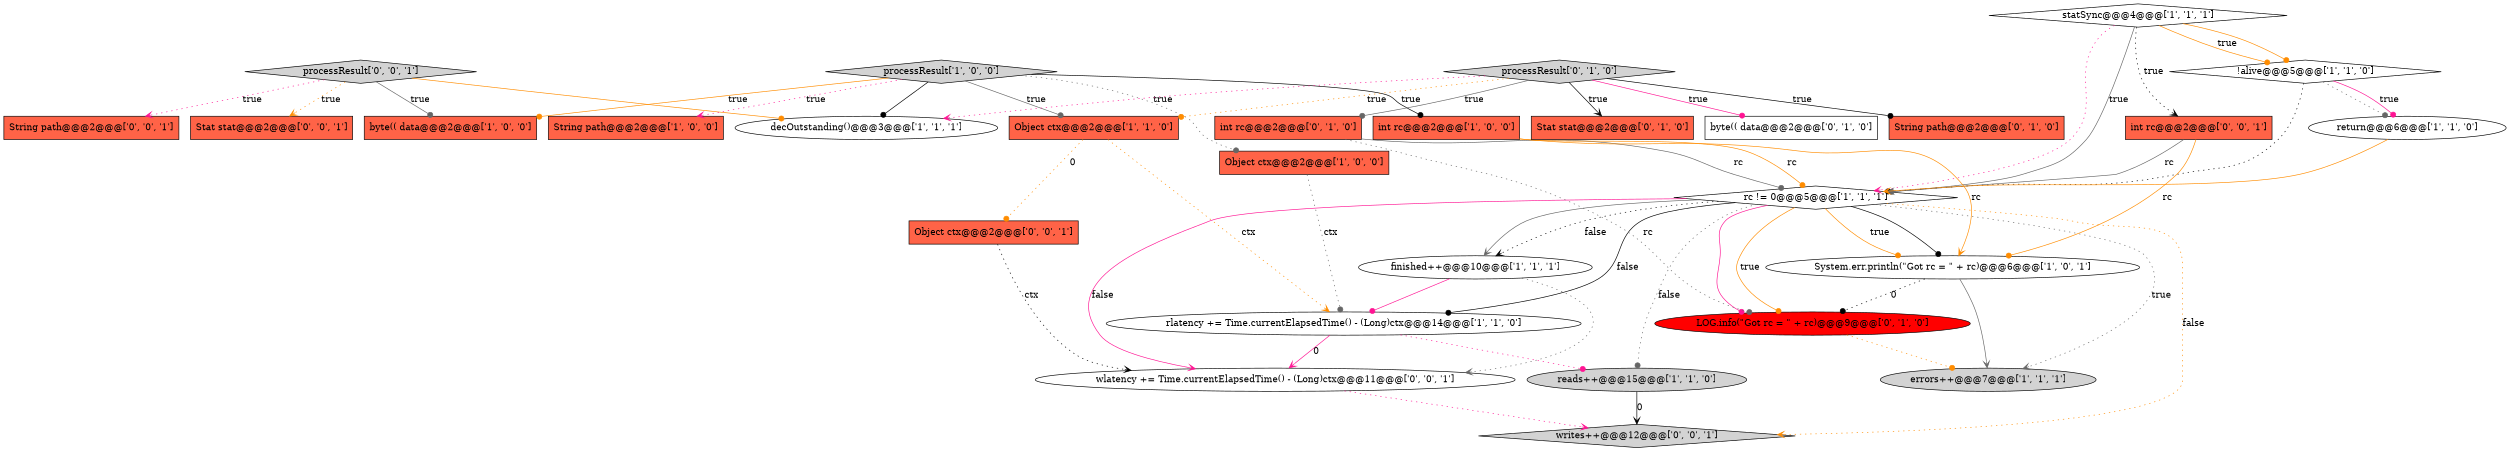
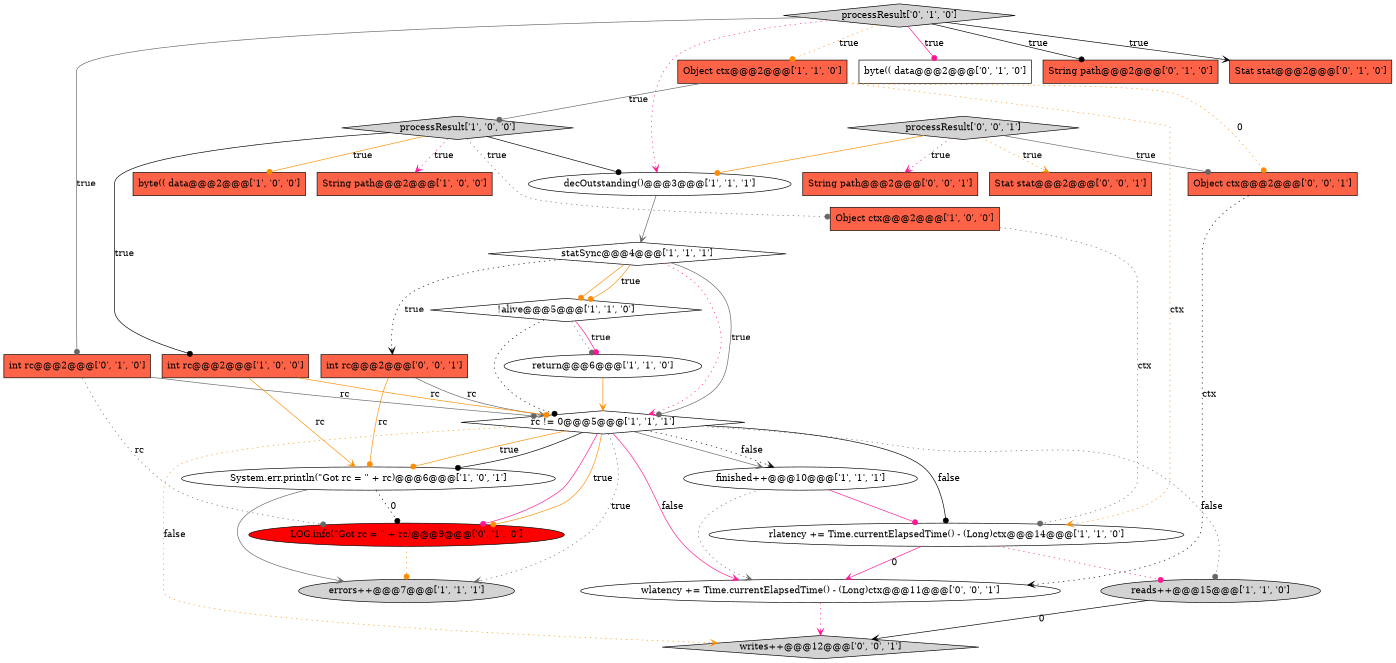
  digraph {
    node [fillcolor=tomato shape=box style=filled]
    edge [arrowhead=dot color=gray40 style=solid]
    n1 [label="String path@@@2@@@['0', '0', '1']"]
    n2 [fillcolor=lightgray label="reads++@@@15@@@['1', '1', '0']" shape=ellipse]
    n3 [fillcolor=lightgray label="writes++@@@12@@@['0', '0', '1']" shape=diamond]
    n4 [fillcolor=white label="byte(( data@@@2@@@['0', '1', '0']"]
    n5 [fillcolor=white label="rlatency += Time.currentElapsedTime() - (Long)ctx@@@14@@@['1', '1', '0']" shape=ellipse]
    n6 [fillcolor=white label="wlatency += Time.currentElapsedTime() - (Long)ctx@@@11@@@['0', '0', '1']" shape=ellipse]
    n7 [label="String path@@@2@@@['0', '1', '0']"]
    n8 [label="Object ctx@@@2@@@['1', '0', '0']"]
    n9 [fillcolor=white label="System.err.println(\"Got rc = \" + rc)@@@6@@@['1', '0', '1']" shape=ellipse]
    n10 [fillcolor=red label="LOG.info(\"Got rc = \" + rc)@@@9@@@['0', '1', '0']" shape=ellipse]
    n11 [fillcolor=lightgray label="errors++@@@7@@@['1', '1', '1']" shape=ellipse]
    n12 [fillcolor=white label="finished++@@@10@@@['1', '1', '1']" shape=ellipse]
    n13 [fillcolor=white label="statSync@@@4@@@['1', '1', '1']" shape=diamond]
    n14 [fillcolor=white label="rc != 0@@@5@@@['1', '1', '1']" shape=diamond]
    n15 [fillcolor=white label="!alive@@@5@@@['1', '1', '0']" shape=diamond]
    n16 [label="int rc@@@2@@@['0', '0', '1']"]
    n17 [fillcolor=white label="return@@@6@@@['1', '1', '0']" shape=ellipse]
    n18 [fillcolor=lightgray label="processResult['0', '0', '1']" shape=diamond]
    n19 [fillcolor=white label="decOutstanding()@@@3@@@['1', '1', '1']" shape=ellipse]
    n20 [label="Object ctx@@@2@@@['0', '0', '1']"]
    n21 [label="Stat stat@@@2@@@['0', '0', '1']"]
    n22 [label="int rc@@@2@@@['0', '1', '0']"]
    n23 [label="Object ctx@@@2@@@['1', '1', '0']"]
    n24 [fillcolor=lightgray label="processResult['1', '0', '0']" shape=diamond]
    n25 [label="int rc@@@2@@@['1', '0', '0']"]
    n26 [label="String path@@@2@@@['1', '0', '0']"]
    n27 [label="byte(( data@@@2@@@['1', '0', '0']"]
    n28 [label="Stat stat@@@2@@@['0', '1', '0']"]
    n29 [fillcolor=lightgray label="processResult['0', '1', '0']" shape=diamond]
    n2 -> n3 [arrowhead=vee color=black label=0]
    n5 -> n2 [color=deeppink style=dotted]
    n5 -> n6 [arrowhead=vee color=deeppink label=0]
    n6 -> n3 [arrowhead=vee color=deeppink style=dotted]
    n8 -> n5 [label=ctx style=dotted]
    n9 -> n10 [color=black label=0 style=dotted]
    n9 -> n11 [arrowhead=vee]
    n10 -> n11 [color=darkorange style=dotted]
    n12 -> n5 [color=deeppink]
    n12 -> n6 [arrowhead=vee style=dotted]
    n13 -> n14 [arrowhead=vee color=deeppink style=dotted]
    n13 -> n14 [label=true]
    n13 -> n15 [color=darkorange]
    n13 -> n15 [color=darkorange label=true]
    n13 -> n16 [arrowhead=vee color=black label=true style=dotted]
    n14 -> n2 [label=false style=dotted]
    n14 -> n3 [arrowhead=vee color=darkorange label=false style=dotted]
    n14 -> n5 [color=black label=false]
    n14 -> n6 [arrowhead=vee color=deeppink label=false]
    n14 -> n9 [color=darkorange label=true]
    n14 -> n9 [color=black]
    n14 -> n10 [color=deeppink]
    n14 -> n10 [color=darkorange label=true]
    n14 -> n11 [arrowhead=vee label=true style=dotted]
    n14 -> n12 [arrowhead=vee]
    n14 -> n12 [arrowhead=vee color=black label=false style=dotted]
    n15 -> n14 [color=black style=dotted]
    n15 -> n17 [style=dotted]
    n15 -> n17 [color=deeppink label=true]
    n16 -> n9 [color=darkorange label=rc]
    n16 -> n14 [arrowhead=vee label=rc]
    n17 -> n14 [arrowhead=vee color=darkorange]
    n18 -> n1 [arrowhead=vee color=deeppink label=true style=dotted]
    n18 -> n19 [color=darkorange]
-   n18 -> n27 [label=true]
+   n18 -> n20 [label=true]
    n18 -> n21 [arrowhead=vee color=darkorange label=true style=dotted]
+   n19 -> n13 [arrowhead=vee]
    n20 -> n6 [arrowhead=vee color=black label=ctx style=dotted]
    n22 -> n10 [label=rc style=dotted]
    n22 -> n14 [label=rc]
    n23 -> n5 [arrowhead=vee color=darkorange label=ctx style=dotted]
    n23 -> n20 [color=darkorange label=0 style=dotted]
    n24 -> n8 [label=true style=dotted]
    n24 -> n19 [color=black]
-   n24 -> n23 [label=true]
+   n23 -> n24 [label=true]
    n24 -> n25 [color=black label=true]
    n24 -> n26 [arrowhead=vee color=deeppink label=true style=dotted]
    n24 -> n27 [color=darkorange label=true]
    n25 -> n9 [arrowhead=vee color=darkorange label=rc]
    n25 -> n14 [color=darkorange label=rc]
    n29 -> n4 [color=deeppink label=true]
    n29 -> n7 [color=black label=true]
    n29 -> n19 [arrowhead=vee color=deeppink style=dotted]
    n29 -> n22 [label=true]
    n29 -> n23 [color=darkorange label=true style=dotted]
    n29 -> n28 [arrowhead=vee color=black label=true]
  }
